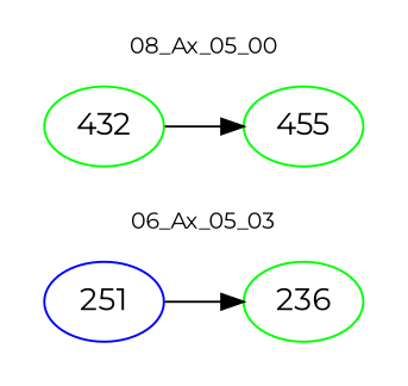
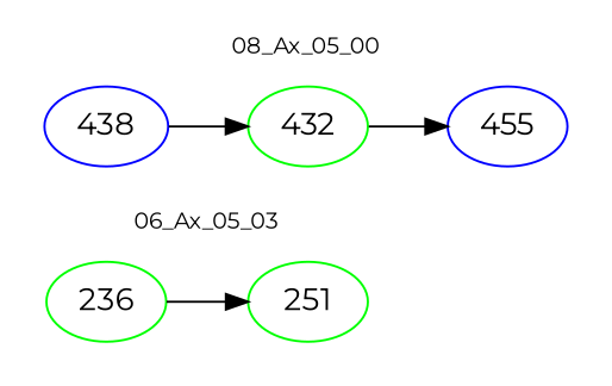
  digraph {
    fontname=Montserrat
    rankdir=LR
    node [color=blue fontname=Montserrat]
    edge [color=black fontname=Montserrat]
-   n1 [label=251]
+   n1 [color=green label=251]
    n2 [color=green label=236]
+   n3 [label=438]
    n4 [color=green label=432]
-   n5 [color=green label=455]
+   n5 [label=455]
    subgraph cluster_1 {
      color=white
      fontsize=10
      label="06_Ax_05_03"
      n1
      n2
    }
    subgraph cluster_2 {
      color=white
      fontsize=10
      label="08_Ax_05_00"
+     n3
      n4
      n5
    }
-   n1 -> n2
+   n2 -> n1
+   n3 -> n4
    n4 -> n5
  }
